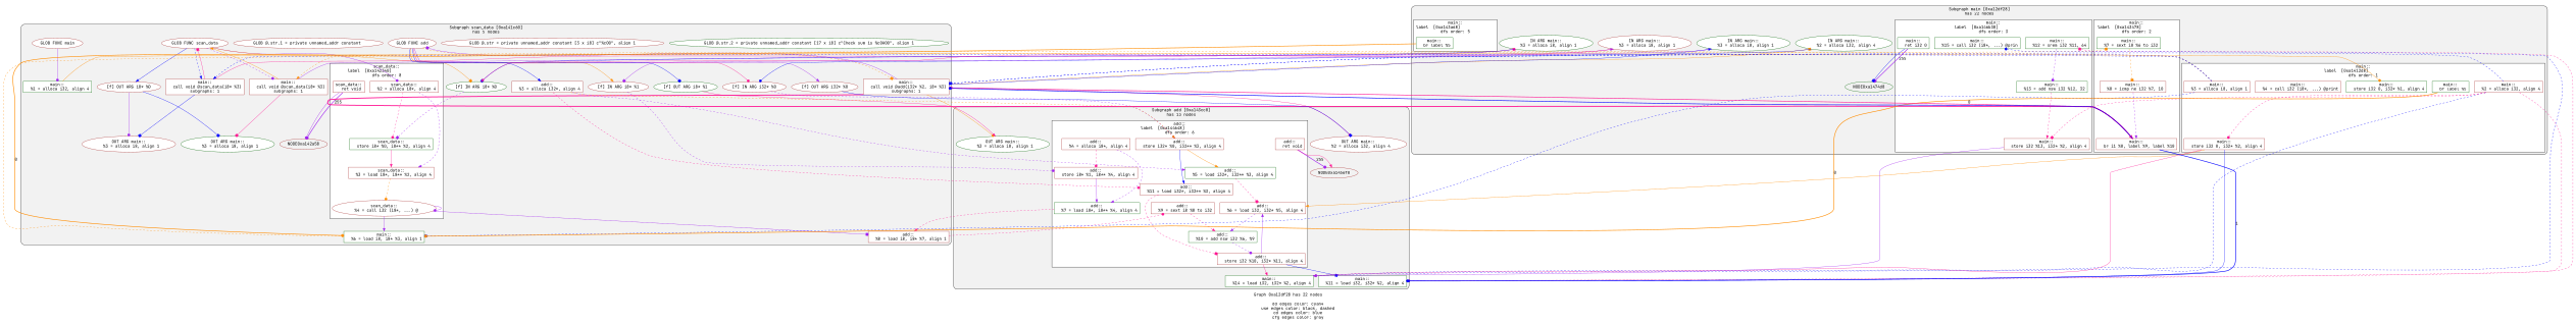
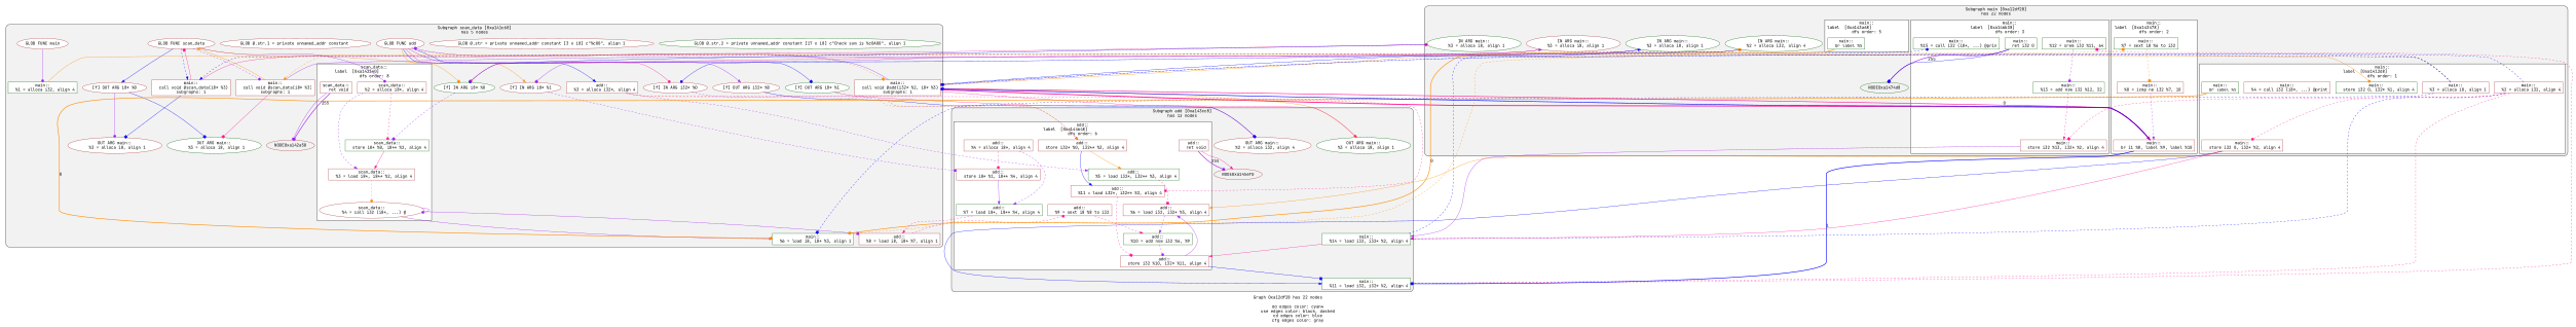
  digraph {
    compound=true
    fontname="JetBrains Mono"
    label="Graph 0xa12df28 has 22 nodes\n\n	dd edges color: cyan4\n	use edges color: black, dashed\n	cd edges color: blue\n	cfg edges color: gray"
    node [color=brown fillcolor=white fontname="JetBrains Mono" shape=rect style=filled]
    edge [arrowhead=normal color=purple fontname="JetBrains Mono" rank=max]
    n1 [color=darkgreen label="scan_data::\n  store i8* %0, i8** %2, align 4"]
    n2 [label="scan_data::\n  %2 = alloca i8*, align 4"]
    n3 [label="scan_data::\n  %3 = load i8*, i8** %2, align 4"]
    n4 [label="scan_data::\n  %4 = call i32 (i8*, ...) @" shape=ellipse]
    n5 [label="scan_data::\n  ret void"]
    n6 [color=darkgreen label="[f] IN ARG i8* %0" shape=""]
    n7 [label="[f] OUT ARG i8* %0" shape=""]
    n8 [label="OUT ARG main::\n  %3 = alloca i8, align 1" shape=""]
    n9 [color=darkgreen label="OUT ARG main::\n  %3 = alloca i8, align 1" shape=""]
    n10 [color=darkgreen label="main::\n  %6 = load i8, i8* %3, align 1"]
    n11 [label="add::\n  %8 = load i8, i8* %7, align 1"]
    NODE0xa142a58 [fillcolor="" shape="" style=""]
    n13 [color=darkgreen label="GLOB @.str.2 = private unnamed_addr constant [17 x i8] c\"Check sum is %c\0A\00\", align 1" shape=""]
    n14 [label="GLOB @.str = private unnamed_addr constant [3 x i8] c\"%c\00\", align 1" shape=""]
    n15 [label="GLOB FUNC scan_data" shape=""]
    n16 [label="main::\n  call void @scan_data(i8* %3)\nsubgraphs: 1"]
    n17 [label="main::\n  call void @scan_data(i8* %3)\nsubgraphs: 1"]
    n18 [label="GLOB @.str.1 = private unnamed_addr constant " shape=""]
    n19 [label="GLOB FUNC add" shape=""]
    n20 [label="main::\n  call void @add(i32* %2, i8* %3)\nsubgraphs: 1"]
    n21 [label="[f] IN ARG i32* %0" shape=""]
    n22 [label="[f] OUT ARG i32* %0" shape=""]
    n23 [label="[f] IN ARG i8* %1" shape=""]
    n24 [color=darkgreen label="[f] OUT ARG i8* %1" shape=""]
    n25 [label="add::\n  %3 = alloca i32*, align 4"]
    n26 [label="GLOB FUNC main" shape=""]
    n27 [color=darkgreen label="main::\n  %1 = alloca i32, align 4"]
    n28 [label="add::\n  store i32* %0, i32** %3, align 4"]
    n29 [label="add::\n  store i8* %1, i8** %4, align 4"]
    n30 [label="add::\n  %4 = alloca i8*, align 4"]
    n31 [color=darkgreen label="add::\n  %5 = load i32*, i32** %3, align 4"]
    n32 [label="add::\n  %6 = load i32, i32* %5, align 4"]
    n33 [color=darkgreen label="add::\n  %7 = load i8*, i8** %4, align 4"]
    n34 [label="add::\n  %9 = sext i8 %8 to i32"]
    n35 [color=darkgreen label="add::\n  %10 = add nsw i32 %6, %9"]
    n36 [label="add::\n  %11 = load i32*, i32** %3, align 4"]
    n37 [label="add::\n  store i32 %10, i32* %11, align 4"]
    n38 [label="add::\n  ret void"]
    n39 [label="OUT ARG main::\n  %2 = alloca i32, align 4" shape=""]
    n40 [color=darkgreen label="OUT ARG main::\n  %3 = alloca i8, align 1" shape=""]
    n41 [color=darkgreen label="main::\n  %11 = load i32, i32* %2, align 4"]
    n42 [color=darkgreen label="main::\n  %14 = load i32, i32* %2, align 4"]
    NODE0xa1456f0 [fillcolor="" shape="" style=""]
    n44 [label="main::\n  %2 = alloca i32, align 4"]
    n45 [label="main::\n  %3 = alloca i8, align 1"]
    n46 [color=darkgreen label="main::\n  store i32 0, i32* %1, align 4"]
    n47 [label="main::\n  store i32 0, i32* %2, align 4"]
    n48 [label="main::\n  %4 = call i32 (i8*, ...) @print"]
    n49 [color=darkgreen label="main::\n  br label %5"]
    n50 [color=darkgreen label="main::\n  %7 = sext i8 %6 to i32"]
    n51 [label="main::\n  %8 = icmp ne i32 %7, 10"]
    n52 [label="main::\n  br i1 %8, label %9, label %10"]
    n53 [color=darkgreen label="main::\n  br label %5"]
    n54 [color=darkgreen label="main::\n  %12 = srem i32 %11, 64"]
    n55 [color=darkgreen label="main::\n  %13 = add nsw i32 %12, 32"]
    n56 [label="main::\n  store i32 %13, i32* %2, align 4"]
    n57 [color=darkgreen label="main::\n  %15 = call i32 (i8*, ...) @prin"]
    n58 [color=darkgreen label="main::\n  ret i32 0"]
    n59 [color=darkgreen label="IN ARG main::\n  %3 = alloca i8, align 1" shape=""]
    n60 [label="IN ARG main::\n  %3 = alloca i8, align 1" shape=""]
    n61 [color=darkgreen label="IN ARG main::\n  %2 = alloca i32, align 4" shape=""]
    n62 [color=darkgreen label="IN ARG main::\n  %3 = alloca i8, align 1" shape=""]
    NODE0xa1474d8 [color=darkgreen fillcolor="" shape="" style=""]
    subgraph cluster_1 {
      fillcolor=gray95
      label="Subgraph scan_data [0xa141c60]\nhas 5 nodes\n"
      style="filled, rounded"
      n6
      n7
      n8
      n9
      n10
      n11
      NODE0xa142a58
      n13
      n14
      n15
      n16
      n17
      n18
      n19
      n20
      n21
      n22
      n23
      n24
      n25
      n26
      n27
      subgraph cluster_2 {
        fillcolor=white
        label="scan_data::\nlabel  [0xa142340]		\ndfs order: 8"
        style=filled
        n1
        n2
        n3
        n4
        n5
      }
    }
    subgraph cluster_3 {
      fillcolor=gray95
      label="Subgraph add [0xa143cc8]\nhas 13 nodes\n"
      style="filled, rounded"
      n39
      n40
      n41
      n42
      NODE0xa1456f0
      subgraph cluster_4 {
        fillcolor=white
        label="add::\nlabel  [0xa144648]		\ndfs order: 6"
        style=filled
        n28
        n29
        n30
        n31
        n32
        n33
        n34
        n35
        n36
        n37
        n38
      }
    }
    subgraph cluster_5 {
      fillcolor=gray95
      label="Subgraph main [0xa12df28]\nhas 22 nodes\n"
      style="filled, rounded"
      n59
      n60
      n61
      n62
      NODE0xa1474d8
      subgraph cluster_6 {
        fillcolor=white
        label="main::\nlabel  [0xa1412d8]		\ndfs order: 1"
        style=filled
        n44
        n45
        n46
        n47
        n48
        n49
      }
      subgraph cluster_7 {
        fillcolor=white
        label="main::\nlabel  [0xa143478]		\ndfs order: 2"
        style=filled
        n50
        n51
        n52
      }
      subgraph cluster_8 {
        fillcolor=white
        label="main::\nlabel  [0xa143a68]		\ndfs order: 5"
        style=filled
        n53
      }
      subgraph cluster_9 {
        fillcolor=white
        label="main::\nlabel  [0xa146b38]		\ndfs order: 3"
        style=filled
        n54
        n55
        n56
        n57
        n58
      }
    }
    n1 -> n3 [color=deeppink]
    n2 -> n1 [arrowhead=dot color=deeppink style=dashed]
    n2 -> n3 [style=dashed]
    n3 -> n4 [arrowhead=dot color=darkorange style=dashed]
    n4 -> n4 [arrowhead=dot]
    n4 -> n10
    n4 -> n11 [arrowhead=box]
    n5 -> NODE0xa142a58 [arrowhead=dot label=255 penwidth=2 rank=""]
    n5 -> NODE0xa142a58 [arrowhead=dot rank=""]
    n6 -> n1 [arrowhead=box style=dashed]
    n7 -> n8 [arrowhead=dot]
    n7 -> n9 [arrowhead=box color=blue]
    n10 -> n50 [arrowhead=box color=darkorange style=dashed]
    n11 -> n34 [arrowhead=dot color=deeppink style=dashed]
    n15 -> n2 [arrowhead=dot rank=""]
    n15 -> n6 [arrowhead=box color=darkorange rank=""]
    n15 -> n7 [color=blue rank=""]
    n15 -> n16 [color=blue style=dashed]
    n15 -> n17 [arrowhead=dot style=dashed]
    n16 -> n8 [arrowhead=box color=blue rank=""]
    n16 -> n15 [arrowhead=box color=deeppink rank=""]
    n16 -> n59 [arrowhead=box color=deeppink rank=""]
    n17 -> n9 [arrowhead=box color=deeppink rank=""]
    n17 -> n15 [color=darkorange rank=""]
    n17 -> n60 [rank=""]
    n19 -> n20 [arrowhead=box color=darkorange style=dashed]
    n19 -> n21 [arrowhead=dot color=deeppink rank=""]
    n19 -> n22 [rank=""]
    n19 -> n23 [color=darkorange rank=""]
    n19 -> n24 [arrowhead=box color=blue rank=""]
    n19 -> n25 [color=blue rank=""]
    n20 -> n19 [arrowhead=box rank=""]
    n20 -> n39 [color=deeppink rank=""]
    n20 -> n40 [arrowhead=dot color=darkorange rank=""]
    n20 -> n52 [color=deeppink constraint=false penwidth=3 rank=""]
    n20 -> n61 [arrowhead=box color=darkorange rank=""]
    n20 -> n62 [color=blue rank=""]
    n21 -> n28 [style=dashed]
    n22 -> n39 [arrowhead=box color=blue]
    n23 -> n29 [arrowhead=dot style=dashed]
    n24 -> n40 [color=deeppink]
    n25 -> n28 [color=darkorange style=dashed]
    n25 -> n31 [style=dashed]
    n25 -> n36 [arrowhead=dot color=deeppink style=dashed]
    n26 -> n27 [arrowhead=dot rank=""]
    n27 -> n46 [arrowhead=dot color=darkorange style=solid]
    n28 -> n31 [color=darkorange]
    n28 -> n36 [color=blue]
    n29 -> n33
    n30 -> n29 [arrowhead=dot color=deeppink style=dashed]
    n30 -> n33 [style=dashed]
    n31 -> n32 [arrowhead=box color=deeppink style=dashed]
    n32 -> n35 [style=dashed]
    n33 -> n11 [color=deeppink style=dashed]
    n34 -> n35 [color=deeppink style=dashed]
    n35 -> n37 [arrowhead=dot style=dashed]
    n36 -> n37 [arrowhead=box color=deeppink style=dashed]
    n37 -> n32
    n37 -> n41 [arrowhead=box color=blue]
-   n37 -> n42 [color=deeppink]
+   n42 -> n37 [color=deeppink]
    n38 -> NODE0xa1456f0 [arrowhead=dot label=255 penwidth=2 rank=""]
    n38 -> NODE0xa1456f0 [color=deeppink rank=""]
    n41 -> n54 [arrowhead=box color=deeppink style=dashed]
    n42 -> n57 [arrowhead=dot color=blue style=dashed]
    n44 -> n20 [arrowhead=box color=blue style=dashed]
    n44 -> n41 [color=deeppink style=dashed]
    n44 -> n42 [color=blue style=dashed]
    n44 -> n47 [arrowhead=dot color=deeppink style=dashed]
    n44 -> n56 [arrowhead=box color=deeppink style=dashed]
    n45 -> n10 [arrowhead=box color=blue style=dashed]
    n45 -> n16 [color=blue style=dashed]
    n45 -> n17 [color=darkorange style=dashed]
    n45 -> n20 [color=blue style=dashed]
    n47 -> n32 [color=darkorange]
    n47 -> n41 [color=blue]
    n47 -> n42 [color=deeppink]
    n49 -> n10 [arrowhead=dot color=darkorange label=0 penwidth=2 rank=""]
    n50 -> n51 [arrowhead=box color=darkorange style=dashed]
    n51 -> n52 [style=dashed]
    n52 -> n20 [color=deeppink label=0 penwidth=2 rank=""]
    n52 -> n20 [arrowhead=dot color=blue penwidth=2 rank=""]
    n52 -> n41 [arrowhead=dot color=blue label=1 penwidth=2 rank=""]
    n53 -> n10 [arrowhead=dot color=darkorange label=0 penwidth=2 rank=""]
    n54 -> n55 [arrowhead=dot style=dashed]
    n55 -> n56 [color=deeppink style=dashed]
    n56 -> n42
    n58 -> NODE0xa1474d8 [arrowhead=box label=255 penwidth=2 rank=""]
    n58 -> NODE0xa1474d8 [arrowhead=box color=blue rank=""]
    n59 -> n6 [arrowhead=box color=blue]
    n60 -> n6 [color=deeppink]
    n61 -> n21 [arrowhead=dot color=blue]
    n62 -> n23 [arrowhead=box]
  }
